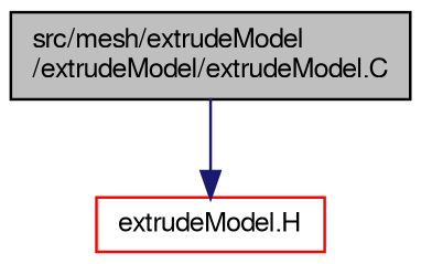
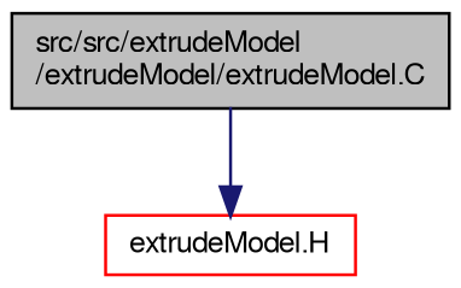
  digraph {
    node [fontname=FreeSans fontsize=10 shape=record]
-   n1 [color=black fillcolor=grey75 fontcolor=black height=0.2 label="src/mesh/extrudeModel\l/extrudeModel/extrudeModel.C" style=filled width=0.4]
+   n1 [color=black fillcolor=grey75 fontcolor=black height=0.2 label="src/src/extrudeModel\l/extrudeModel/extrudeModel.C" style=filled width=0.4]
    n2 [color=red height=0.2 label="extrudeModel.H" width=0.4]
    n1 -> n2 [color=midnightblue fontname=FreeSans fontsize=10 labelfontname=FreeSans labelfontsize=10 style=solid]
  }
